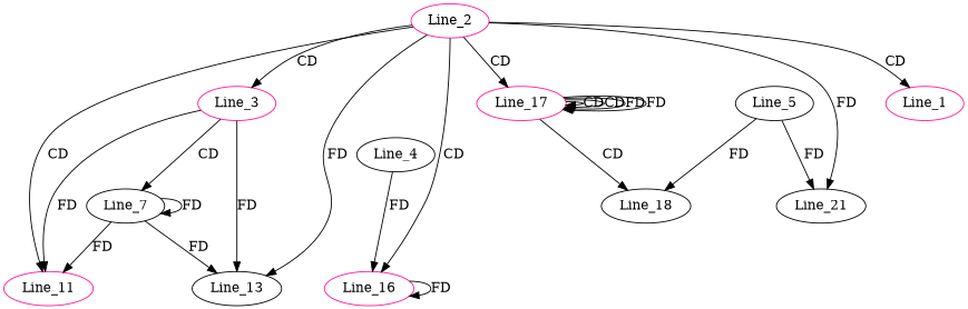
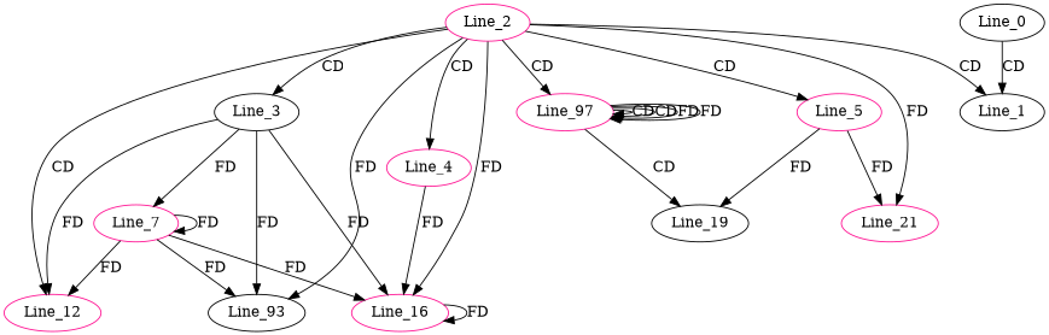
  digraph {
    node [color=black]
-   Line_1 [color=deeppink]
+   Line_0
+   Line_1
    Line_2 [color=deeppink]
-   Line_3 [color=deeppink]
-   Line_4
-   Line_5
-   Line_11 [color=deeppink]
-   Line_13
+   Line_3
+   Line_4 [color=deeppink]
+   Line_5 [color=deeppink]
+   Line_11 [color=deeppink label=Line_12]
+   Line_13 [label=Line_93]
    Line_16 [color=deeppink]
-   Line_17 [color=deeppink]
-   Line_21
-   Line_7
-   Line_18
+   Line_17 [color=deeppink label=Line_97]
+   Line_21 [color=deeppink]
+   Line_7 [color=deeppink]
+   Line_18 [label=Line_19]
+   Line_0 -> Line_1 [label=CD]
    Line_2 -> Line_1 [label=CD]
    Line_2 -> Line_3 [label=CD]
+   Line_2 -> Line_4 [label=CD]
+   Line_2 -> Line_5 [label=CD]
    Line_2 -> Line_11 [label=CD]
    Line_2 -> Line_13 [label=FD]
-   Line_2 -> Line_16 [label=CD]
+   Line_2 -> Line_16 [label=FD]
    Line_2 -> Line_17 [label=CD]
    Line_2 -> Line_21 [label=FD]
    Line_3 -> Line_11 [label=FD]
    Line_3 -> Line_13 [label=FD]
-   Line_3 -> Line_7 [label=CD]
+   Line_3 -> Line_16 [label=FD]
+   Line_3 -> Line_7 [label=FD]
    Line_4 -> Line_16 [label=FD]
    Line_5 -> Line_21 [label=FD]
    Line_5 -> Line_18 [label=FD]
    Line_16 -> Line_16 [label=FD]
    Line_17 -> Line_17 [label=CD]
    Line_17 -> Line_17 [label=CD]
    Line_17 -> Line_17 [label=FD]
    Line_17 -> Line_17 [label=FD]
    Line_17 -> Line_18 [label=CD]
    Line_7 -> Line_11 [label=FD]
    Line_7 -> Line_13 [label=FD]
+   Line_7 -> Line_16 [label=FD]
    Line_7 -> Line_7 [label=FD]
  }
